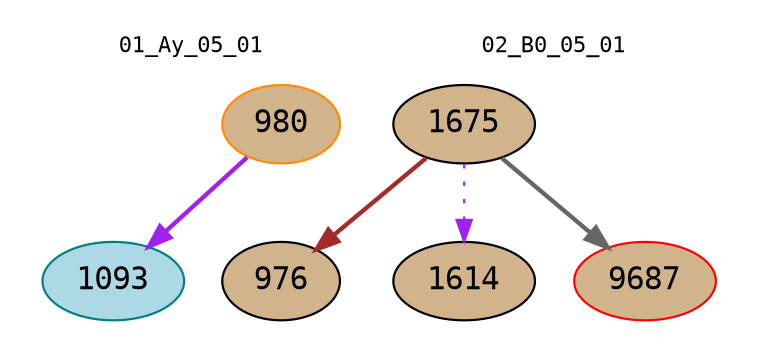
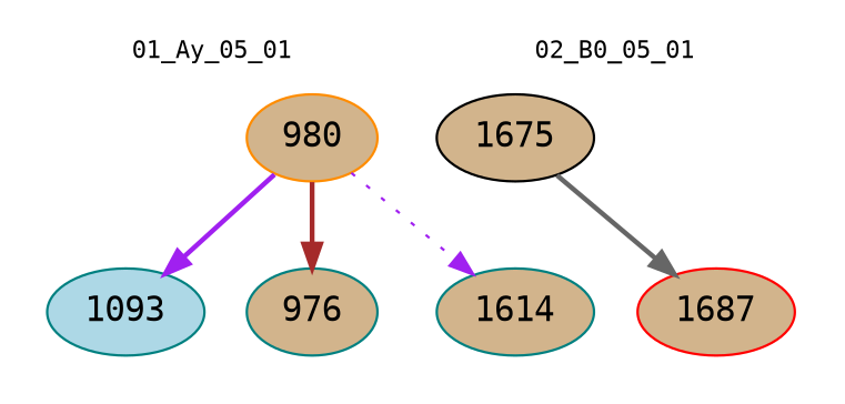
  digraph {
    fontname="DejaVu Sans Mono"
    node [color=black fillcolor=tan fontname="DejaVu Sans Mono" style=filled]
    edge [color=purple fontname="DejaVu Sans Mono" style=bold]
    n1 [color=darkorange label=980]
-   n2 [label=976]
+   n2 [color=teal label=976]
    n3 [color=teal fillcolor=lightblue label=1093]
    n4 [label=1675]
-   n5 [label=1614]
-   n6 [color=red label=9687]
+   n5 [color=teal label=1614]
+   n6 [color=red label=1687]
    subgraph cluster_1 {
      color=white
      fontsize=10
      label="01_Ay_05_01"
      n1
      n2
      n3
    }
    subgraph cluster_2 {
      color=white
      fontsize=10
      label="02_B0_05_01"
      n4
      n5
      n6
    }
-   n4 -> n2 [color=brown]
+   n1 -> n2 [color=brown]
    n1 -> n3
-   n4 -> n5 [style=dotted]
+   n1 -> n5 [style=dotted]
    n4 -> n6 [color=gray40]
  }
